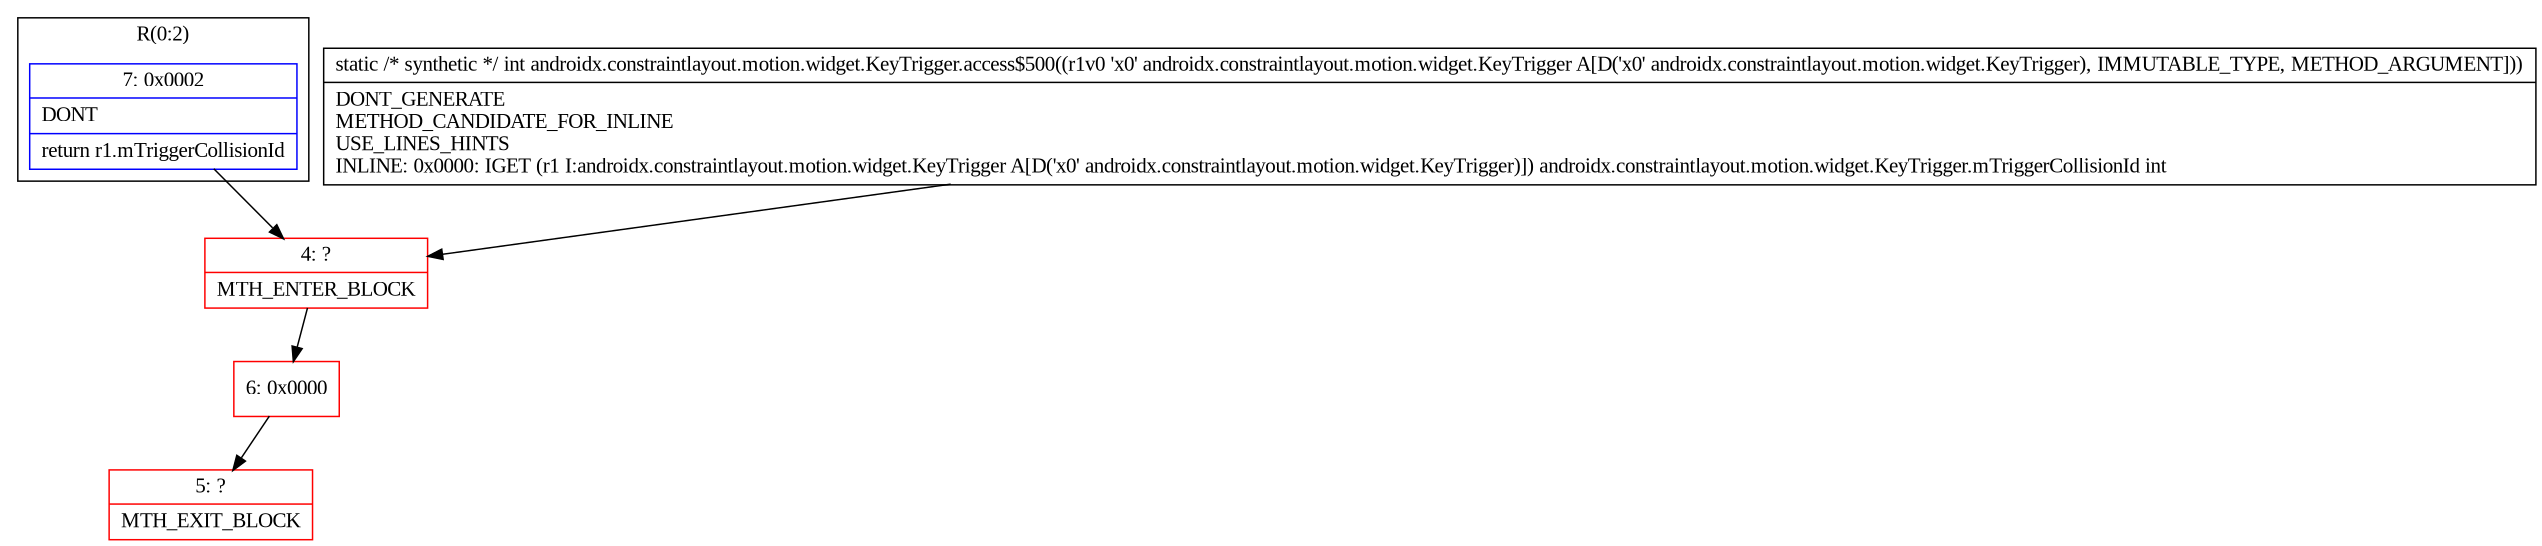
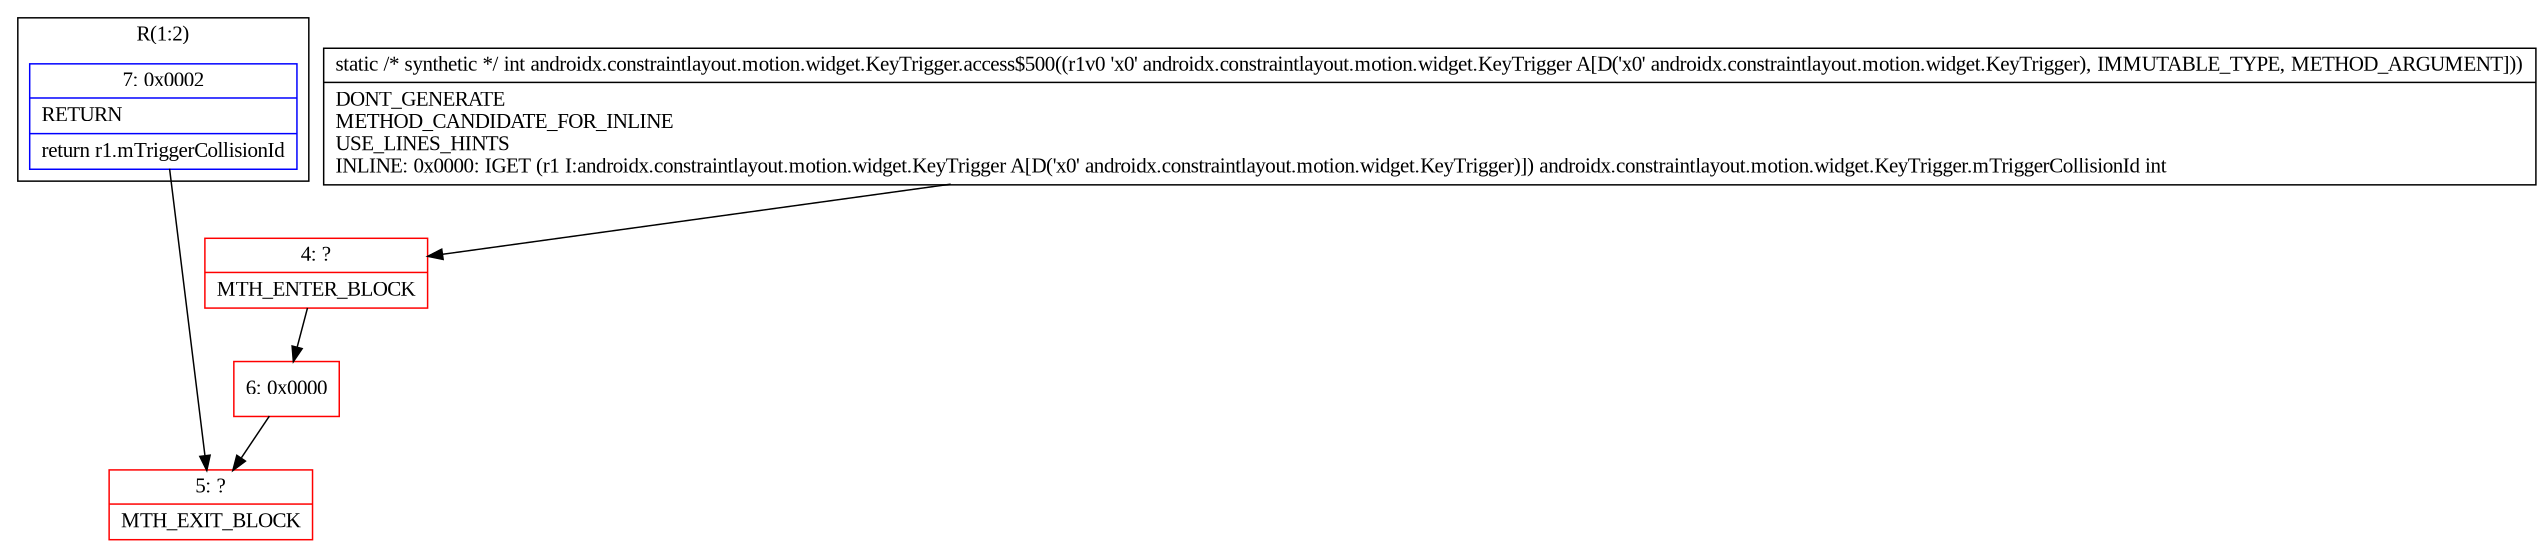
  digraph {
    fontname="Liberation Serif"
    node [color=red fontname="Liberation Serif" shape=record]
    edge [fontname="Liberation Serif"]
-   n1 [color=blue label="{7\:\ 0x0002|DONT\l|return r1.mTriggerCollisionId\l}"]
+   n1 [color=blue label="{7\:\ 0x0002|RETURN\l|return r1.mTriggerCollisionId\l}"]
    n2 [label="{5\:\ ?|MTH_EXIT_BLOCK\l}"]
    n3 [label="{4\:\ ?|MTH_ENTER_BLOCK\l}"]
    n4 [label="{6\:\ 0x0000}"]
    n5 [label="{static \/* synthetic *\/ int androidx.constraintlayout.motion.widget.KeyTrigger.access$500((r1v0 'x0' androidx.constraintlayout.motion.widget.KeyTrigger A[D('x0' androidx.constraintlayout.motion.widget.KeyTrigger), IMMUTABLE_TYPE, METHOD_ARGUMENT]))  | DONT_GENERATE\lMETHOD_CANDIDATE_FOR_INLINE\lUSE_LINES_HINTS\lINLINE: 0x0000: IGET  (r1 I:androidx.constraintlayout.motion.widget.KeyTrigger A[D('x0' androidx.constraintlayout.motion.widget.KeyTrigger)]) androidx.constraintlayout.motion.widget.KeyTrigger.mTriggerCollisionId int\l}" color=""]
    subgraph cluster_1 {
-     label="R(0:2)"
+     label="R(1:2)"
      n1
    }
-   n1 -> n3
+   n1 -> n2
    n3 -> n4
    n4 -> n2
    n5 -> n3
  }
